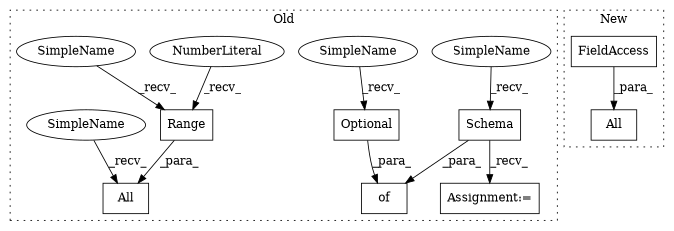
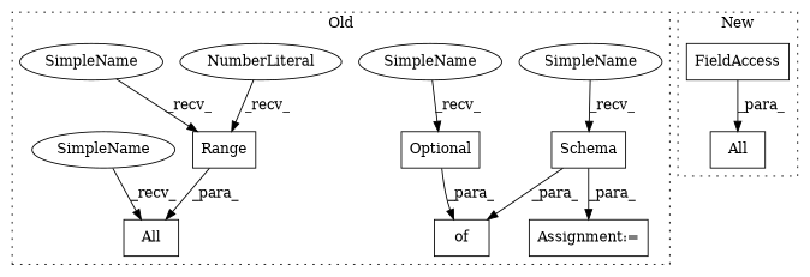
  digraph {
    node [a=32 l=10 shape=box]
    n1 [l="9,1" label=Optional s="7317,7341"]
    n2 [l="7,1" label=Schema s="7139,7414"]
    n3 [l="3,1" label=of s="7150,7413"]
    n4 [a=7 l=1 label="Assignment:=" s=7112]
    n5 [l="4,1" label=All s="6921,6967"]
    n6 [l="6,1" label=Range s="6959,6966"]
    n7 [a=34 l=1 label=NumberLiteral s=6965 shape=ellipse]
    n8 [a=42 label=SimpleName s=6948 shape=ellipse]
    n9 [a=42 label=SimpleName s=7128 shape=ellipse]
    n10 [a=42 label=SimpleName s=7306 shape=ellipse]
    n11 [a=42 label=SimpleName s=6910 shape=ellipse]
    n12 [l="4,1" label=All s="3076,3376"]
    n13 [a=22 l=4 label=FieldAccess s=3080]
    subgraph cluster_1 {
      label=Old
      style=dotted
      n1
      n2
      n3
      n4
      n5
      n6
      n7
      n8
      n9
      n10
      n11
    }
    subgraph cluster_2 {
      label=New
      style=dotted
      n12
      n13
    }
    n1 -> n3 [label=_para_]
    n2 -> n3 [label=_para_]
-   n2 -> n4 [label=_recv_]
+   n2 -> n4 [label=_para_]
    n6 -> n5 [label=_para_]
    n7 -> n6 [label=_recv_]
    n8 -> n6 [label=_recv_]
    n9 -> n2 [label=_recv_]
    n10 -> n1 [label=_recv_]
    n11 -> n5 [label=_recv_]
    n13 -> n12 [label=_para_]
  }
